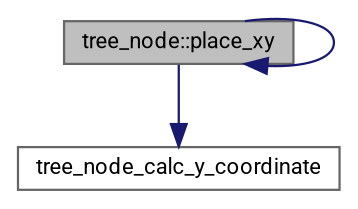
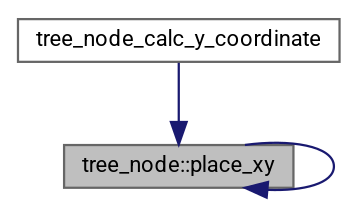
  digraph {
    rankdir=TB
    fontname=Roboto
    node [color=gray40 fontname=Roboto fontsize=10 shape=record style=filled]
    edge [color=midnightblue fontname=Roboto fontsize=10 labelfontname=Helvetica labelfontsize=10 style=solid]
    n1 [fillcolor=grey75 fontcolor=black height=0.2 label="tree_node::place_xy" width=0.4]
    n2 [fillcolor=white height=0.2 label=tree_node_calc_y_coordinate width=0.4]
    n1 -> n1
-   n1 -> n2
+   n2 -> n1
  }
